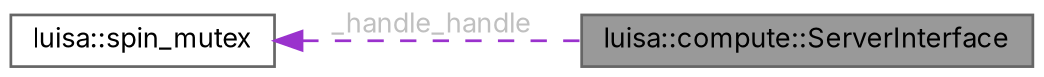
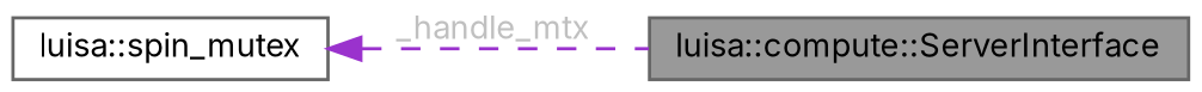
  digraph {
    rankdir=LR
    fontname=Inter
    node [color=gray40 fontname=Inter fontsize=10 shape=box style=filled]
    n1 [fillcolor=grey60 fontcolor=black height=0.2 label="luisa::compute::ServerInterface" width=0.4]
    n2 [fillcolor=white height=0.2 label="luisa::spin_mutex" width=0.4]
-   n2 -> n1 [color=darkorchid3 dir=back fontcolor=grey fontname=Inter fontsize=10 label=" _handle_handle" labelfontname=Helvetica labelfontsize=10 style=dashed]
+   n2 -> n1 [color=darkorchid3 dir=back fontcolor=grey fontname=Inter fontsize=10 label=" _handle_mtx" labelfontname=Helvetica labelfontsize=10 style=dashed]
  }
